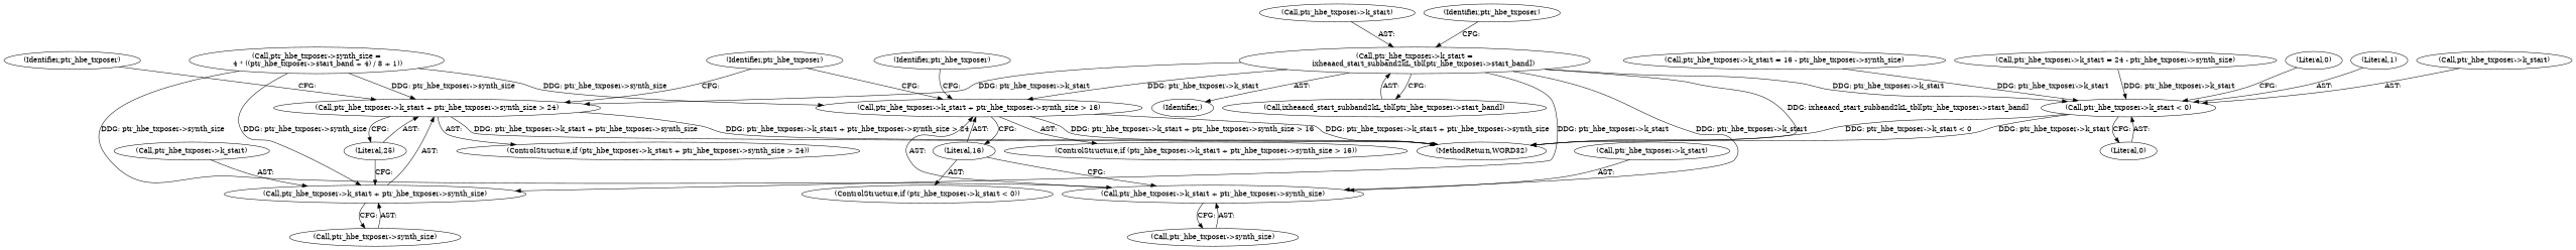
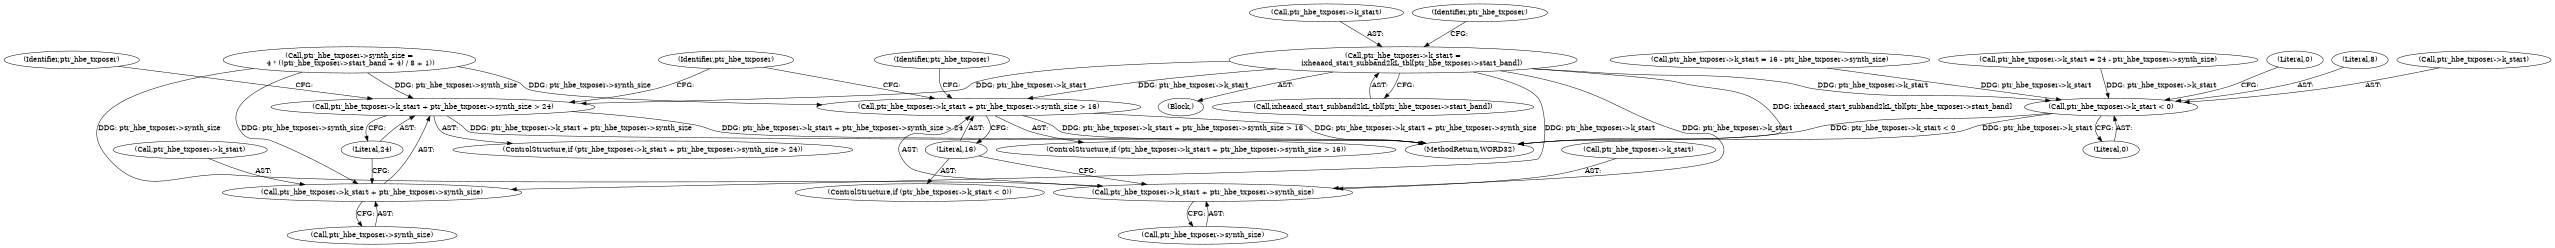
  digraph {
    n1 [label="(Call,ptr_hbe_txposer->k_start =\n        ixheaacd_start_subband2kL_tbl[ptr_hbe_txposer->start_band])"]
    n2 [label="(Call,ptr_hbe_txposer->k_start + ptr_hbe_txposer->synth_size > 16)"]
    n3 [label="(Call,ptr_hbe_txposer->k_start + ptr_hbe_txposer->synth_size)"]
    n4 [label="(Call,ptr_hbe_txposer->k_start + ptr_hbe_txposer->synth_size > 24)"]
    n5 [label="(Call,ptr_hbe_txposer->k_start + ptr_hbe_txposer->synth_size)"]
    n6 [label="(Call,ptr_hbe_txposer->k_start < 0)"]
    n7 [label="(MethodReturn,WORD32)"]
-   n8 [label="(Identifier,)"]
+   n8 [label="(Block,)"]
    n9 [label="(Call,ixheaacd_start_subband2kL_tbl[ptr_hbe_txposer->start_band])"]
    n10 [label="(ControlStructure,if (ptr_hbe_txposer->k_start + ptr_hbe_txposer->synth_size > 16))"]
    n11 [label="(Literal,16)"]
    n12 [label="(Call,ptr_hbe_txposer->synth_size)"]
    n13 [label="(ControlStructure,if (ptr_hbe_txposer->k_start + ptr_hbe_txposer->synth_size > 24))"]
-   n14 [label="(Literal,25)"]
+   n14 [label="(Literal,24)"]
    n15 [label="(Call,ptr_hbe_txposer->synth_size)"]
    n16 [label="(Literal,0)"]
    n17 [label="(ControlStructure,if (ptr_hbe_txposer->k_start < 0))"]
    n18 [label="(Identifier,ptr_hbe_txposer)"]
    n19 [label="(Call,ptr_hbe_txposer->k_start = 24 - ptr_hbe_txposer->synth_size)"]
    n20 [label="(Call,ptr_hbe_txposer->k_start)"]
    n21 [label="(Identifier,ptr_hbe_txposer)"]
    n22 [label="(Call,ptr_hbe_txposer->k_start)"]
    n23 [label="(Call,ptr_hbe_txposer->k_start)"]
    n24 [label="(Literal,0)"]
-   n25 [label="(Literal,1)"]
+   n25 [label="(Literal,8)"]
    n26 [label="(Call,ptr_hbe_txposer->synth_size =\n 4 * ((ptr_hbe_txposer->start_band + 4) / 8 + 1))"]
    n27 [label="(Call,ptr_hbe_txposer->k_start)"]
    n28 [label="(Identifier,ptr_hbe_txposer)"]
    n29 [label="(Call,ptr_hbe_txposer->k_start = 16 - ptr_hbe_txposer->synth_size)"]
    n30 [label="(Identifier,ptr_hbe_txposer)"]
    n1 -> n2 [label="DDG: ptr_hbe_txposer->k_start"]
    n1 -> n3 [label="DDG: ptr_hbe_txposer->k_start"]
    n1 -> n4 [label="DDG: ptr_hbe_txposer->k_start"]
    n1 -> n5 [label="DDG: ptr_hbe_txposer->k_start"]
    n1 -> n6 [label="DDG: ptr_hbe_txposer->k_start"]
    n1 -> n7 [label="DDG: ixheaacd_start_subband2kL_tbl[ptr_hbe_txposer->start_band]"]
    n1 -> n8 [label="AST: "]
    n1 -> n9 [label="CFG: "]
    n2 -> n7 [label="DDG: ptr_hbe_txposer->k_start + ptr_hbe_txposer->synth_size > 16"]
    n2 -> n7 [label="DDG: ptr_hbe_txposer->k_start + ptr_hbe_txposer->synth_size"]
    n2 -> n10 [label="AST: "]
    n2 -> n11 [label="CFG: "]
    n3 -> n2 [label="AST: "]
    n3 -> n12 [label="CFG: "]
    n4 -> n7 [label="DDG: ptr_hbe_txposer->k_start + ptr_hbe_txposer->synth_size > 24"]
    n4 -> n7 [label="DDG: ptr_hbe_txposer->k_start + ptr_hbe_txposer->synth_size"]
    n4 -> n13 [label="AST: "]
    n4 -> n14 [label="CFG: "]
    n5 -> n4 [label="AST: "]
    n5 -> n15 [label="CFG: "]
    n6 -> n7 [label="DDG: ptr_hbe_txposer->k_start < 0"]
    n6 -> n7 [label="DDG: ptr_hbe_txposer->k_start"]
    n6 -> n16 [label="CFG: "]
    n9 -> n1 [label="AST: "]
    n11 -> n2 [label="AST: "]
    n11 -> n3 [label="CFG: "]
    n11 -> n17 [label="AST: "]
    n12 -> n3 [label="AST: "]
    n14 -> n4 [label="AST: "]
    n14 -> n5 [label="CFG: "]
    n15 -> n5 [label="AST: "]
    n16 -> n6 [label="AST: "]
    n18 -> n4 [label="CFG: "]
    n19 -> n6 [label="DDG: ptr_hbe_txposer->k_start"]
    n20 -> n3 [label="AST: "]
    n21 -> n2 [label="CFG: "]
    n22 -> n1 [label="AST: "]
    n23 -> n5 [label="AST: "]
    n24 -> n6 [label="CFG: "]
    n25 -> n6 [label="AST: "]
    n26 -> n2 [label="DDG: ptr_hbe_txposer->synth_size"]
    n26 -> n3 [label="DDG: ptr_hbe_txposer->synth_size"]
    n26 -> n4 [label="DDG: ptr_hbe_txposer->synth_size"]
    n26 -> n5 [label="DDG: ptr_hbe_txposer->synth_size"]
    n27 -> n6 [label="AST: "]
    n28 -> n1 [label="CFG: "]
    n29 -> n6 [label="DDG: ptr_hbe_txposer->k_start"]
    n30 -> n2 [label="CFG: "]
    n30 -> n4 [label="CFG: "]
  }
